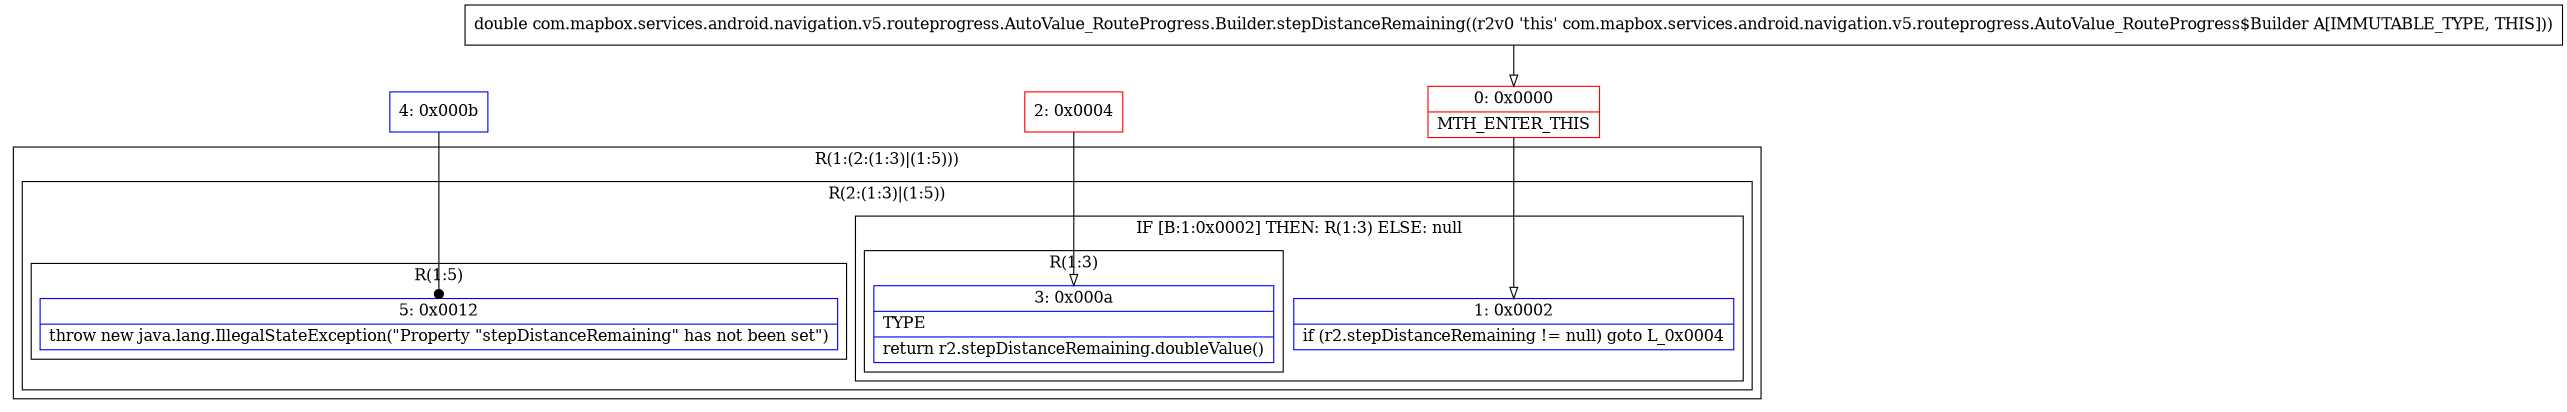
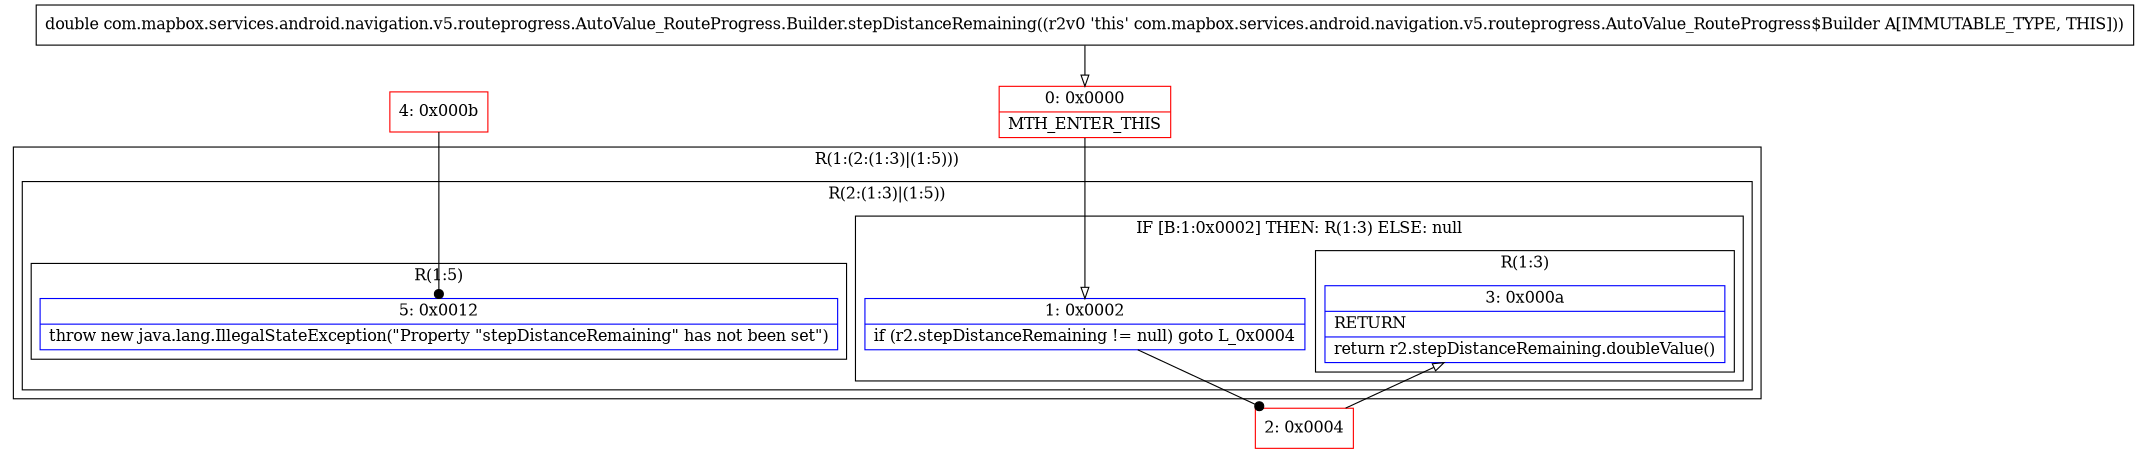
  digraph {
    node [color=blue shape=record]
    edge [arrowhead=onormal]
-   n1 [label="{3\:\ 0x000a|TYPE\l|return r2.stepDistanceRemaining.doubleValue()\l}"]
+   n1 [label="{3\:\ 0x000a|RETURN\l|return r2.stepDistanceRemaining.doubleValue()\l}"]
    n2 [label="{1\:\ 0x0002|if (r2.stepDistanceRemaining != null) goto L_0x0004\l}"]
    n3 [label="{5\:\ 0x0012|throw new java.lang.IllegalStateException(\"Property \"stepDistanceRemaining\" has not been set\")\l}"]
    n4 [color=red label="{2\:\ 0x0004}"]
-   n5 [label="{4\:\ 0x000b}"]
+   n5 [color=red label="{4\:\ 0x000b}"]
    n6 [color=red label="{0\:\ 0x0000|MTH_ENTER_THIS\l}"]
    n7 [label="{double com.mapbox.services.android.navigation.v5.routeprogress.AutoValue_RouteProgress.Builder.stepDistanceRemaining((r2v0 'this' com.mapbox.services.android.navigation.v5.routeprogress.AutoValue_RouteProgress$Builder A[IMMUTABLE_TYPE, THIS])) }" color=""]
    subgraph cluster_1 {
      label="R(1:(2:(1:3)|(1:5)))"
      subgraph cluster_2 {
        label="R(2:(1:3)|(1:5))"
        subgraph cluster_3 {
          label="IF [B:1:0x0002] THEN: R(1:3) ELSE: null"
          n2
          subgraph cluster_4 {
            label="R(1:3)"
            n1
          }
        }
        subgraph cluster_5 {
          label="R(1:5)"
          n3
        }
      }
    }
+   n2 -> n4 [arrowhead=dot]
    n4 -> n1
    n5 -> n3 [arrowhead=dot]
    n6 -> n2
    n7 -> n6
  }
